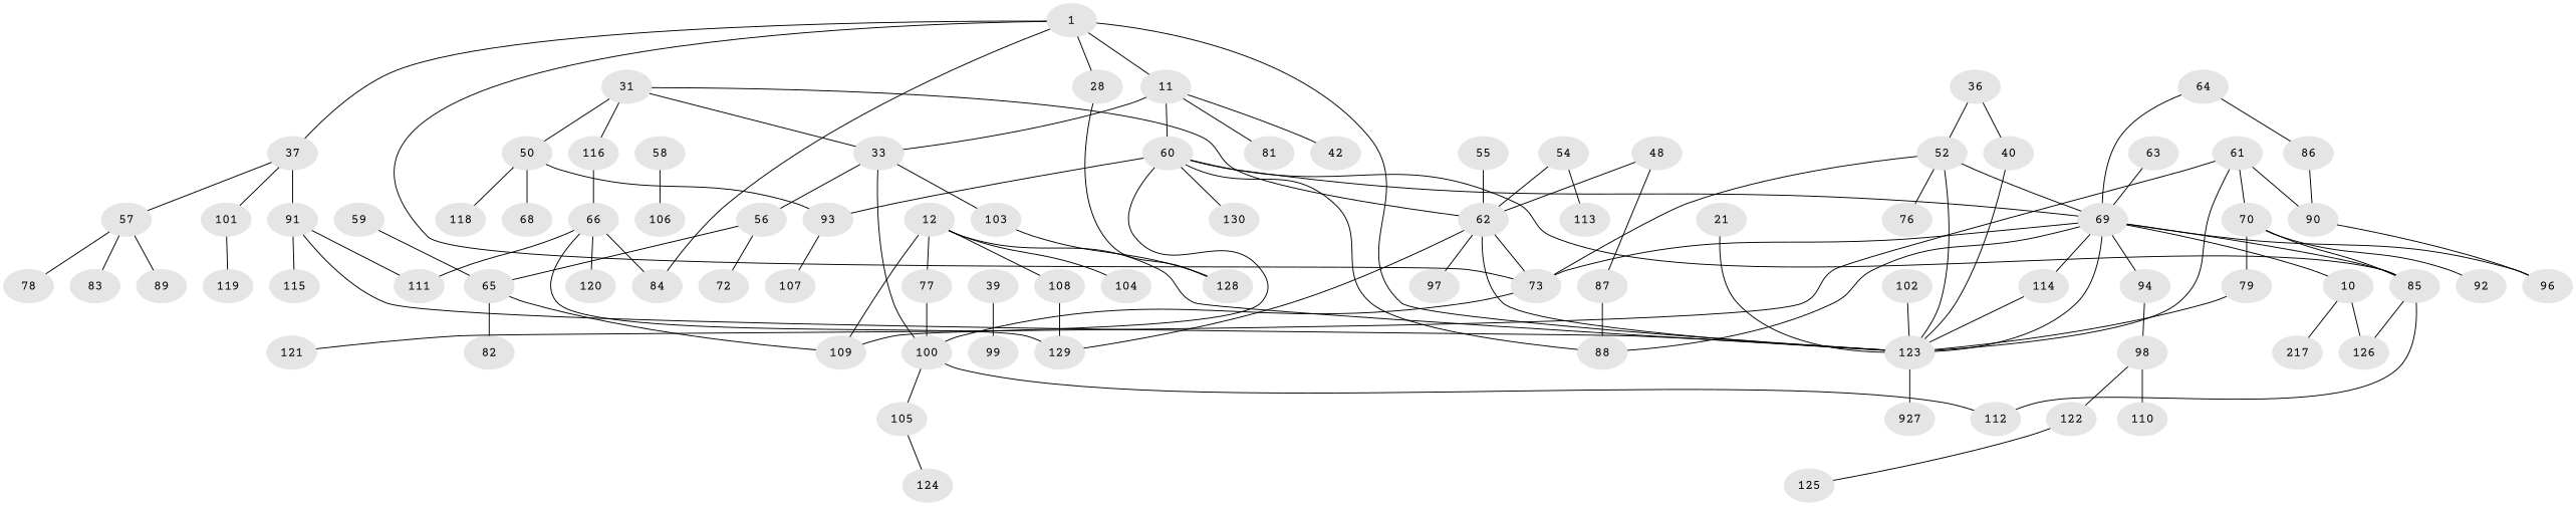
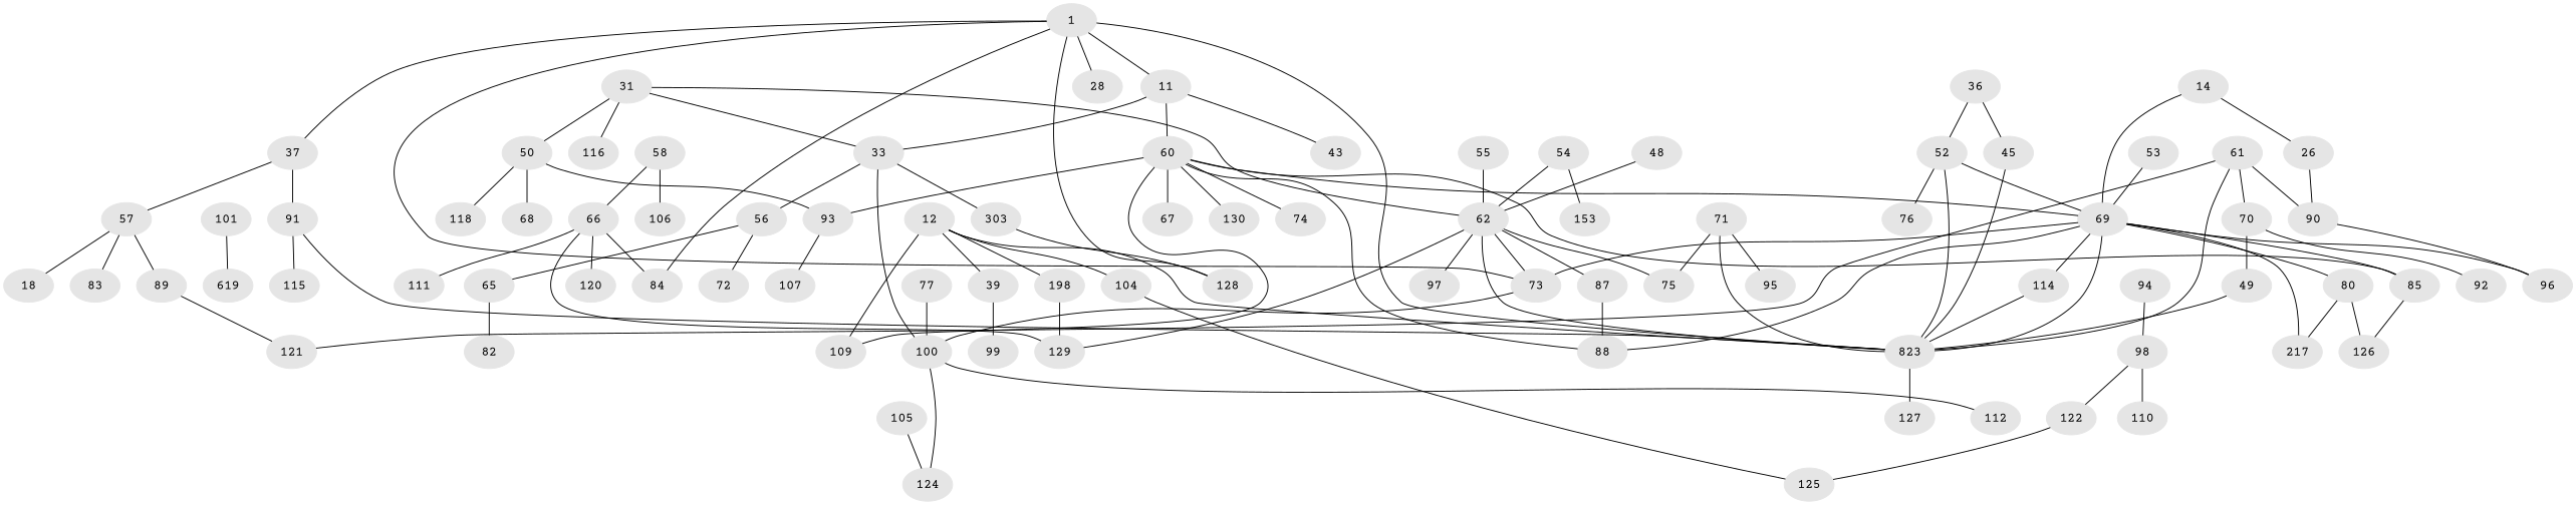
  graph {
    fontname="Courier Prime"
    node [color=gray90 fontname="Courier Prime" style=filled]
    edge [fontname="Courier Prime"]
    11 [super="+6"]
    33
-   42
+   42 [label=43]
    60 [super="+22+40+38"]
-   81
    1
    28
    37 [super="+24"]
    73 [super="+4"]
    84 [super="+21"]
-   123 [super="+18+27+7+17"]
+   123 [super="+18+27+7+17" label=823]
    128
    57
    91 [super="+51"]
    101
    100 [super="+41"]
-   127 [label=927]
+   127
    56 [super="+53"]
-   103
+   103 [label=303]
    109 [super="+25"]
    93
    69 [super="+30+34"]
+   67
+   74
    85 [super="+9+47"]
    88 [super="+46"]
    130
    12
    n29 [label=39]
    104 [super="+26"]
-   108 [super="+43"]
+   108 [super="+43" label=198]
    99
    125
    129
    31
    50
    62 [super="+20+15+29"]
    116
    68
    118
+   75
    87
    97
    65 [super="+39"]
    72
    112
    105
    36
-   45 [label=40]
+   45
    52 [super="+32+44"]
    76
-   78
+   78 [label=18]
    83
    89
    111
    115
-   119
+   119 [label=619]
    48
    107
-   80 [label=10]
+   80
    94
    96
    114
    54
-   113
+   113 [label=153]
    55
    82
    121
    66 [super="+49"]
    120
    58
    106
-   59
    126
    61
    70
    90
-   79
+   79 [label=49]
    92
-   63
-   64
-   86
+   63 [label=53]
+   64 [label=14]
+   86 [label=26]
    n83 [label=217]
    98
-   71 [label=21]
+   71
+   95
    77
    110
    122
    124
-   102
    11 -- 33
    11 -- 42
    11 -- 60
-   11 -- 81
    33 -- 100
    33 -- 56
    33 -- 103
    60 -- 109
    60 -- 93
    60 -- 69
+   60 -- 67
+   60 -- 74
    60 -- 85
    60 -- 88
    60 -- 130
    1 -- 11 [weight=2]
    1 -- 28
    1 -- 37
    1 -- 73
    1 -- 84
    1 -- 123
-   28 -- 128
+   1 -- 128
    37 -- 57
    37 -- 91 [weight=2]
-   37 -- 101
    73 -- 100
    123 -- 127 [weight=2]
    57 -- 78
    57 -- 83
    57 -- 89
    91 -- 123
-   91 -- 111
    91 -- 115
    101 -- 119
    100 -- 112
-   100 -- 105
+   100 -- 124
    56 -- 65
    56 -- 72
    103 -- 128
    93 -- 107
    69 -- 73
    69 -- 123
    69 -- 85
    69 -- 88
    69 -- 80
-   69 -- 94
+   69 -- n83
    69 -- 96
    69 -- 114
-   85 -- 112
    85 -- 126
    12 -- 123
    12 -- 109
-   12 -- 77
+   12 -- n29
    12 -- 104 [weight=2]
    12 -- 108
    n29 -- 99
+   104 -- 125
    108 -- 129
    31 -- 33
    31 -- 50
    31 -- 62
    31 -- 116
    50 -- 93
    50 -- 68
    50 -- 118
    62 -- 73
    62 -- 123 [weight=2]
    62 -- 129
-   48 -- 87
+   62 -- 75
+   62 -- 87
    62 -- 97
    87 -- 88
-   65 -- 109
    65 -- 82
    105 -- 124
    36 -- 45
    36 -- 52
    45 -- 123
-   52 -- 73
    52 -- 123 [weight=2]
    52 -- 69
    52 -- 76
+   89 -- 121
    48 -- 62
    80 -- 126
    80 -- n83
    94 -- 98
    114 -- 123
    54 -- 62
    54 -- 113
    55 -- 62
    66 -- 84
    66 -- 129
    66 -- 111
    66 -- 120
-   116 -- 66
+   58 -- 66
    58 -- 106
-   59 -- 65
    61 -- 123
    61 -- 121
    61 -- 70
    61 -- 90
-   70 -- 85
    70 -- 79
    70 -- 92
    90 -- 96
    79 -- 123
    63 -- 69
    64 -- 69
    64 -- 86
    86 -- 90
    98 -- 110
    98 -- 122
    71 -- 123
+   71 -- 75
+   71 -- 95
    77 -- 100
    122 -- 125
-   102 -- 123
  }
